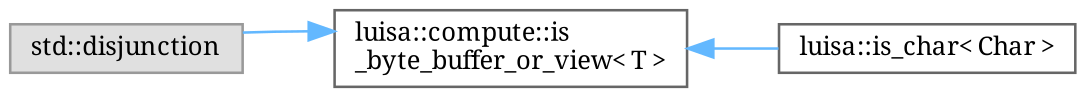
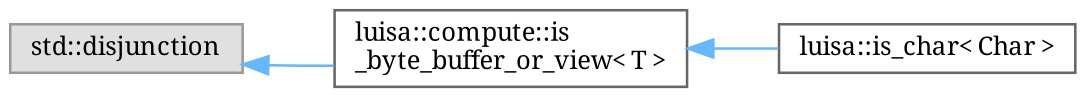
  digraph {
    fontname="Noto Serif"
    rankdir=LR
    node [color=grey40 fillcolor=white fontname="Noto Serif" fontsize=10 shape=box style=filled]
    edge [color=steelblue1 dir=back fontname="Noto Serif" fontsize=10 labelfontname=Helvetica labelfontsize=10 style=solid]
    n1 [color=grey60 fillcolor="#E0E0E0" height=0.2 label="std::disjunction" width=0.4]
    n2 [height=0.2 label="luisa::compute::is\l_byte_buffer_or_view\< T \>" width=0.4]
    n3 [height=0.2 label="luisa::is_char\< Char \>" width=0.4]
-   n2 -> n1
+   n1 -> n2
    n2 -> n3
  }
